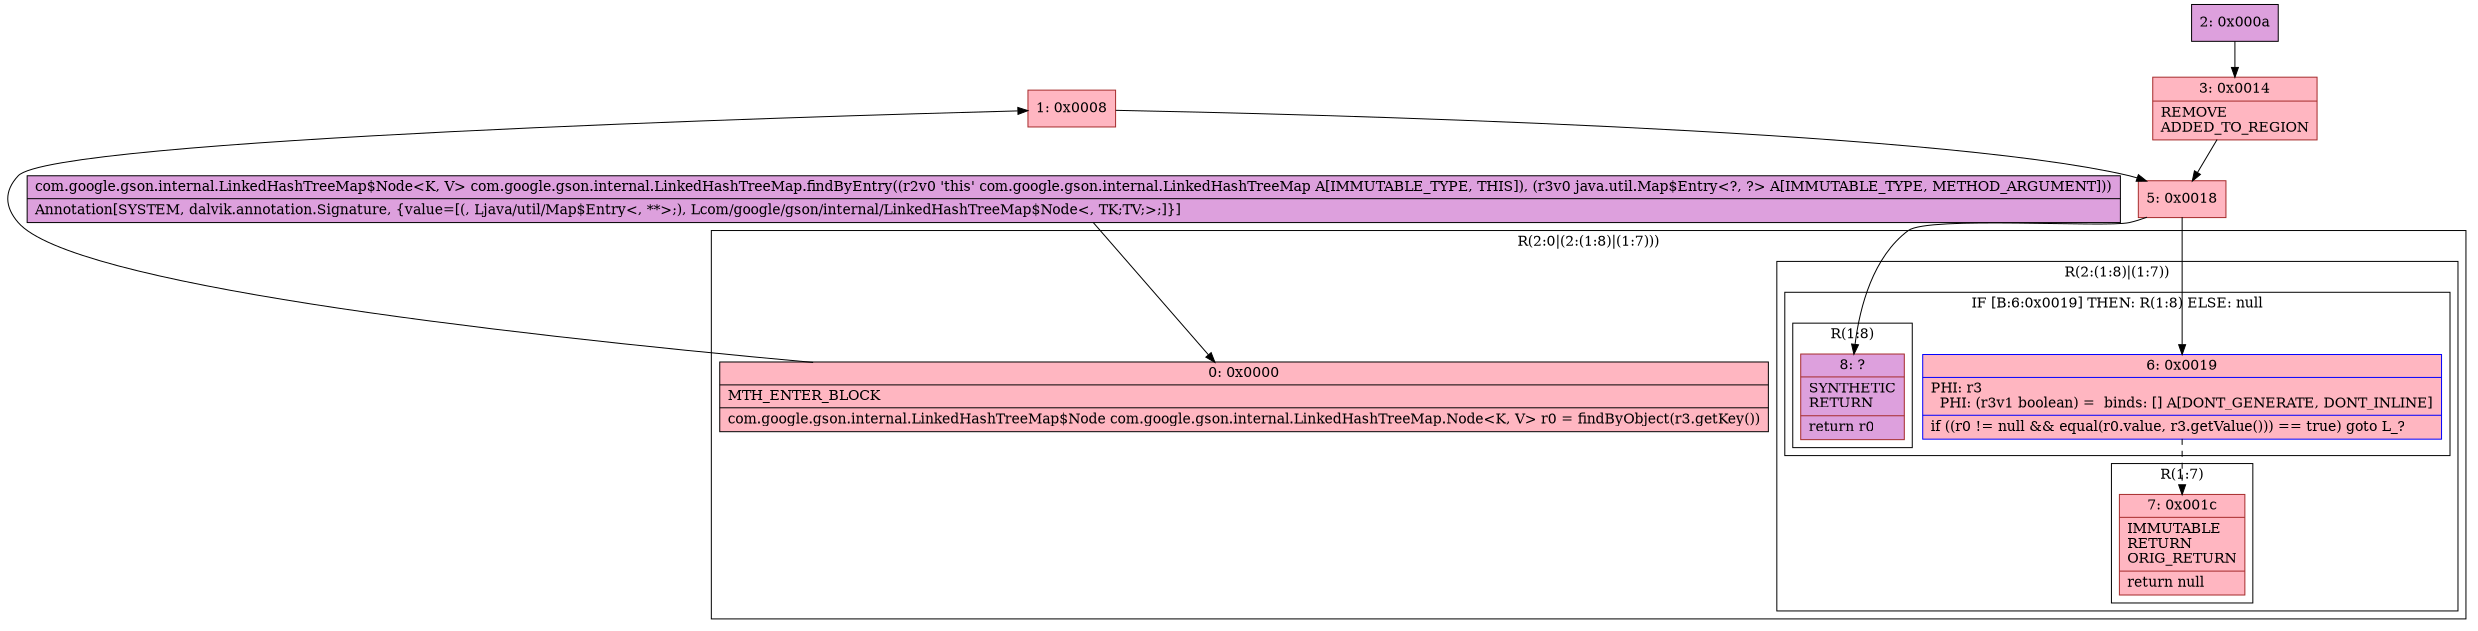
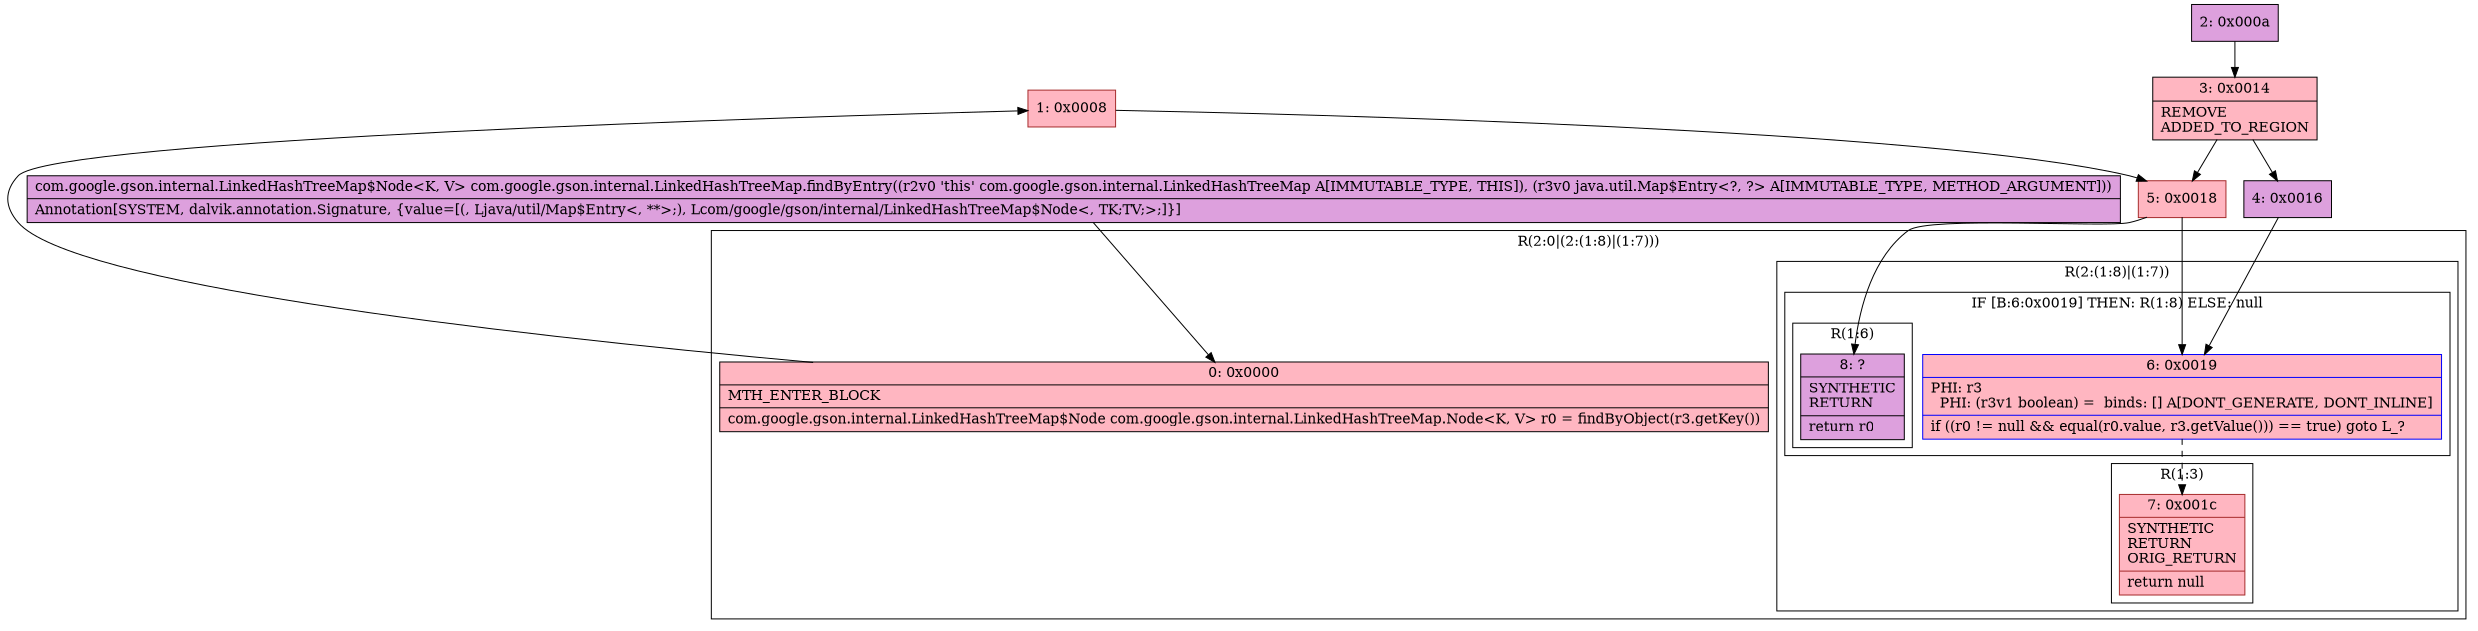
  digraph {
    node [color=black fillcolor=lightpink shape=record style=filled]
-   n1 [color=brown fillcolor=plum label="{8\:\ ?|SYNTHETIC\lRETURN\l|return r0\l}"]
+   n1 [fillcolor=plum label="{8\:\ ?|SYNTHETIC\lRETURN\l|return r0\l}"]
    n2 [color=blue label="{6\:\ 0x0019|PHI: r3 \l  PHI: (r3v1 boolean) =  binds: [] A[DONT_GENERATE, DONT_INLINE]\l|if ((r0 != null && equal(r0.value, r3.getValue())) == true) goto L_?\l}"]
-   n3 [color=brown label="{7\:\ 0x001c|IMMUTABLE\lRETURN\lORIG_RETURN\l|return null\l}"]
+   n3 [color=brown label="{7\:\ 0x001c|SYNTHETIC\lRETURN\lORIG_RETURN\l|return null\l}"]
    n4 [label="{0\:\ 0x0000|MTH_ENTER_BLOCK\l|com.google.gson.internal.LinkedHashTreeMap$Node com.google.gson.internal.LinkedHashTreeMap.Node\<K, V\> r0 = findByObject(r3.getKey())\l}"]
    n5 [color=brown label="{1\:\ 0x0008}"]
    n6 [color=brown label="{5\:\ 0x0018}"]
    n7 [fillcolor=plum label="{2\:\ 0x000a}"]
-   n8 [color=brown label="{3\:\ 0x0014|REMOVE\lADDED_TO_REGION\l}"]
+   n8 [label="{3\:\ 0x0014|REMOVE\lADDED_TO_REGION\l}"]
+   n9 [fillcolor=plum label="{4\:\ 0x0016}"]
    n10 [fillcolor=plum label="{com.google.gson.internal.LinkedHashTreeMap$Node\<K, V\> com.google.gson.internal.LinkedHashTreeMap.findByEntry((r2v0 'this' com.google.gson.internal.LinkedHashTreeMap A[IMMUTABLE_TYPE, THIS]), (r3v0 java.util.Map$Entry\<?, ?\> A[IMMUTABLE_TYPE, METHOD_ARGUMENT]))  | Annotation[SYSTEM, dalvik.annotation.Signature, \{value=[(, Ljava\/util\/Map$Entry\<, **\>;), Lcom\/google\/gson\/internal\/LinkedHashTreeMap$Node\<, TK;TV;\>;]\}]\l}"]
    subgraph cluster_1 {
      label="R(2:0|(2:(1:8)|(1:7)))"
      n4
      subgraph cluster_2 {
        label="R(2:(1:8)|(1:7))"
        subgraph cluster_3 {
          label="IF [B:6:0x0019] THEN: R(1:8) ELSE: null"
          n2
          subgraph cluster_4 {
-           label="R(1:8)"
+           label="R(1:6)"
            n1
          }
        }
        subgraph cluster_5 {
-         label="R(1:7)"
+         label="R(1:3)"
          n3
        }
      }
    }
    n2 -> n3 [style=dashed]
    n4 -> n5
    n5 -> n6
    n6 -> n1
    n6 -> n2
    n7 -> n8
    n8 -> n6
+   n8 -> n9
+   n9 -> n2
    n10 -> n4
  }
